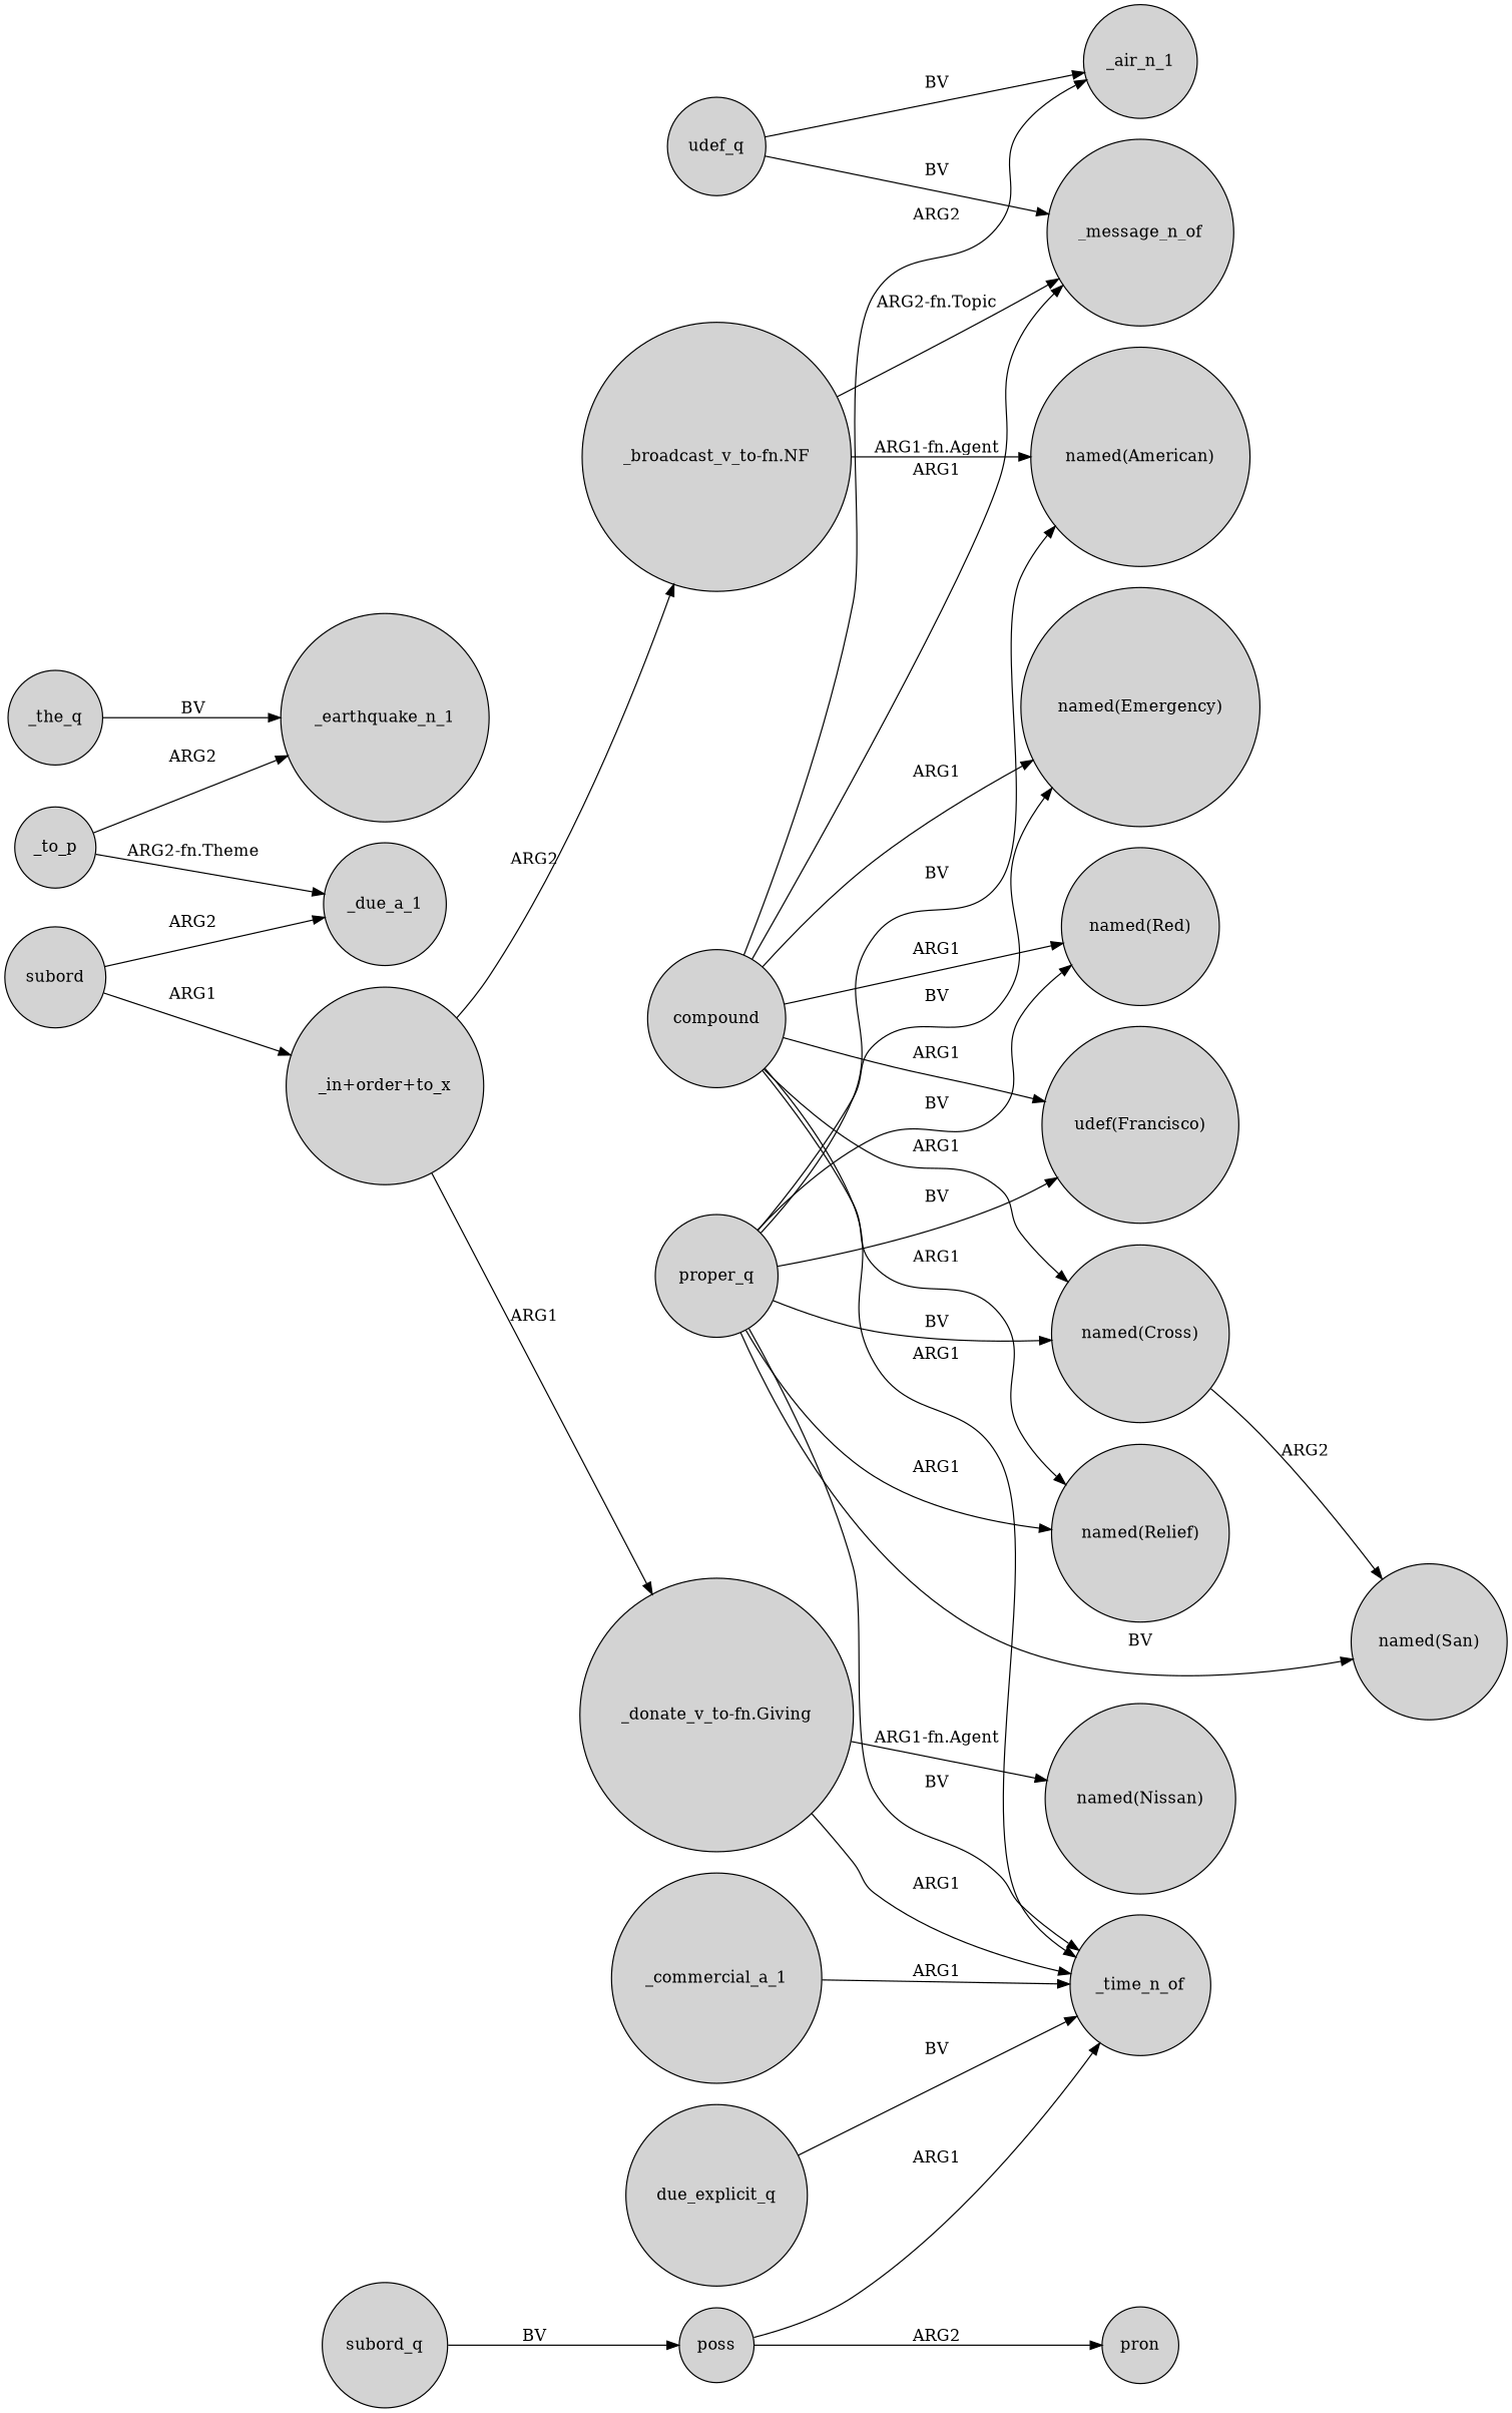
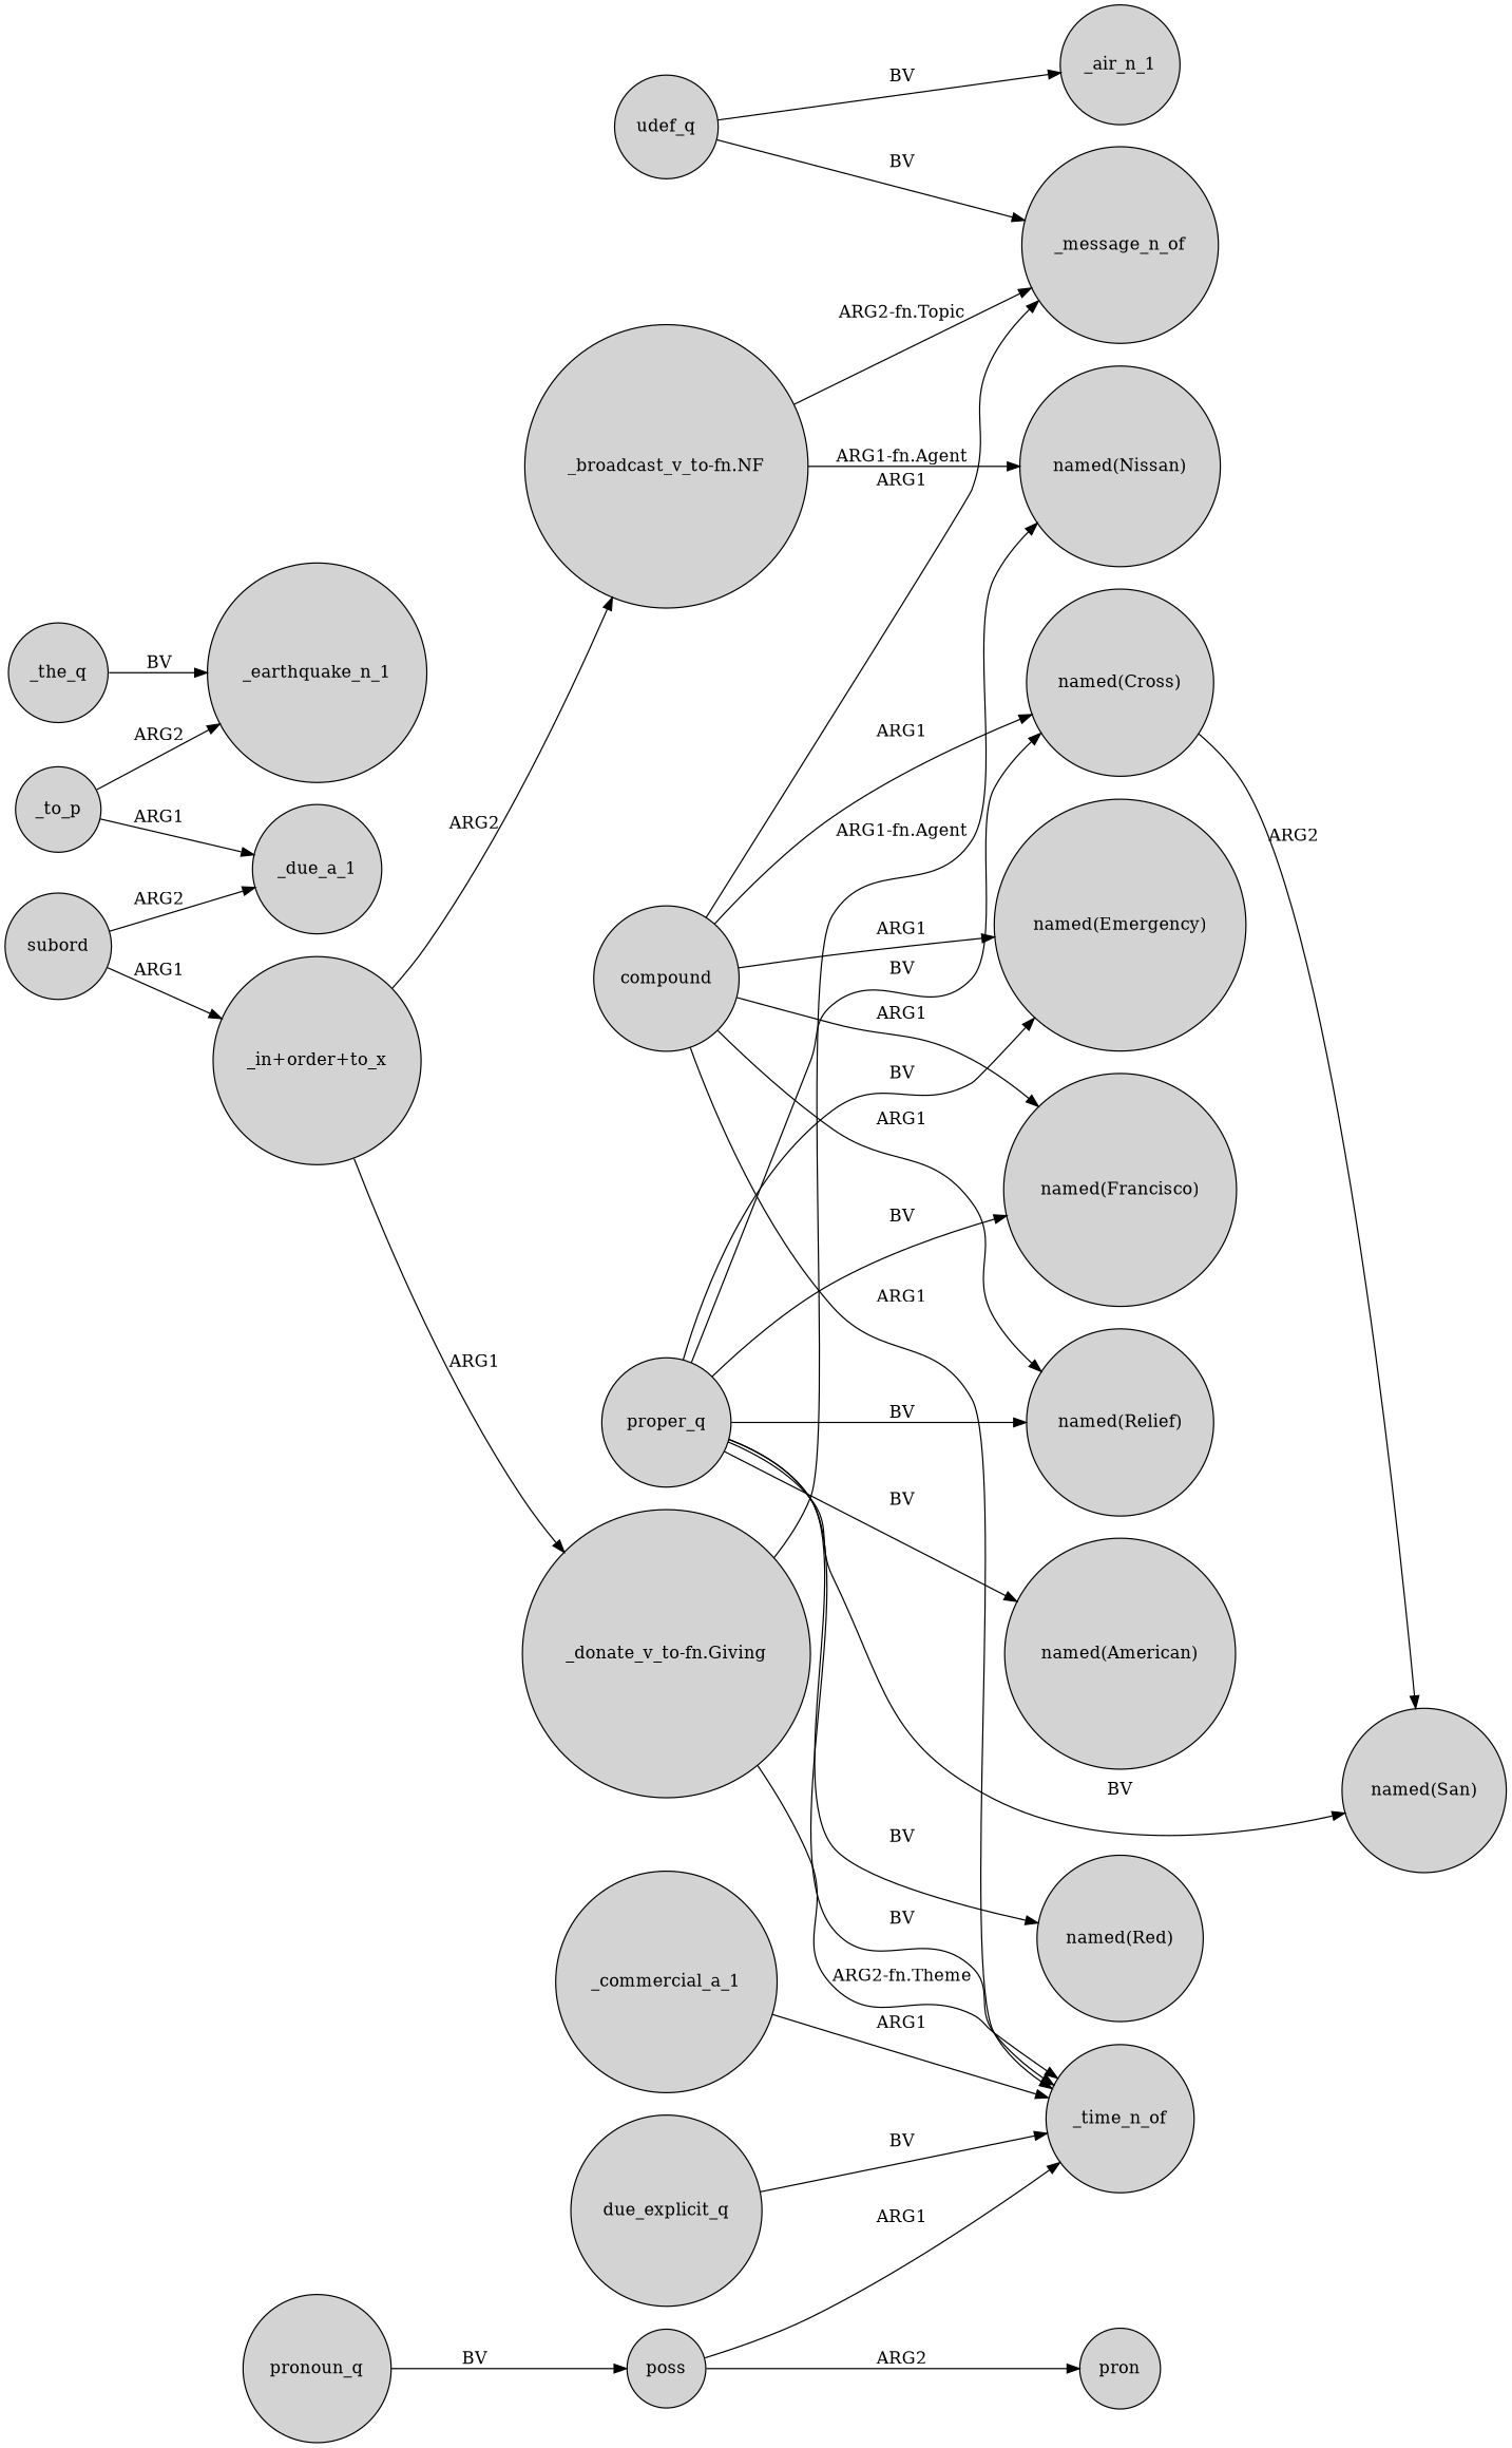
  digraph {
    rankdir=LR
    node [shape=circle style=filled]
    _the_q
    _earthquake_n_1
    "_broadcast_v_to-fn.NF"
    _message_n_of
    "named(Nissan)"
    compound
    "named(Red)"
    _air_n_1
    "named(Cross)"
    _time_n_of
-   "named(Francisco)" [label="udef(Francisco)"]
+   "named(Francisco)"
    "named(Emergency)"
    "named(Relief)"
    "named(San)"
    udef_q
    proper_q
    "named(American)"
    _to_p
    _due_a_1
    "_donate_v_to-fn.Giving"
    poss
    pron
    subord
    "_in+order+to_x"
    _commercial_a_1
-   pronoun_q [label=subord_q]
+   pronoun_q
    n27 [label=due_explicit_q]
    _the_q -> _earthquake_n_1 [label=BV]
    "_broadcast_v_to-fn.NF" -> _message_n_of [label="ARG2-fn.Topic"]
-   "_broadcast_v_to-fn.NF" -> "named(American)" [label="ARG1-fn.Agent"]
+   "_broadcast_v_to-fn.NF" -> "named(Nissan)" [label="ARG1-fn.Agent"]
    compound -> _message_n_of [label=ARG1]
-   compound -> "named(Red)" [label=ARG1]
-   compound -> _air_n_1 [label=ARG2]
    compound -> "named(Cross)" [label=ARG1]
    compound -> _time_n_of [label=ARG1]
    compound -> "named(Francisco)" [label=ARG1]
    compound -> "named(Emergency)" [label=ARG1]
    compound -> "named(Relief)" [label=ARG1]
    "named(Cross)" -> "named(San)" [label=ARG2]
    udef_q -> _message_n_of [label=BV]
    udef_q -> _air_n_1 [label=BV]
    proper_q -> "named(Red)" [label=BV]
    proper_q -> "named(Cross)" [label=BV]
    proper_q -> _time_n_of [label=BV]
    proper_q -> "named(Francisco)" [label=BV]
    proper_q -> "named(Emergency)" [label=BV]
-   proper_q -> "named(Relief)" [label=ARG1]
+   proper_q -> "named(Relief)" [label=BV]
    proper_q -> "named(San)" [label=BV]
    proper_q -> "named(American)" [label=BV]
    _to_p -> _earthquake_n_1 [label=ARG2]
-   _to_p -> _due_a_1 [label="ARG2-fn.Theme"]
+   _to_p -> _due_a_1 [label=ARG1]
    "_donate_v_to-fn.Giving" -> "named(Nissan)" [label="ARG1-fn.Agent"]
-   "_donate_v_to-fn.Giving" -> _time_n_of [label=ARG1]
+   "_donate_v_to-fn.Giving" -> _time_n_of [label="ARG2-fn.Theme"]
    poss -> _time_n_of [label=ARG1]
    poss -> pron [label=ARG2]
    subord -> _due_a_1 [label=ARG2]
    subord -> "_in+order+to_x" [label=ARG1]
    "_in+order+to_x" -> "_broadcast_v_to-fn.NF" [label=ARG2]
    "_in+order+to_x" -> "_donate_v_to-fn.Giving" [label=ARG1]
    _commercial_a_1 -> _time_n_of [label=ARG1]
    pronoun_q -> poss [label=BV]
    n27 -> _time_n_of [label=BV]
  }
